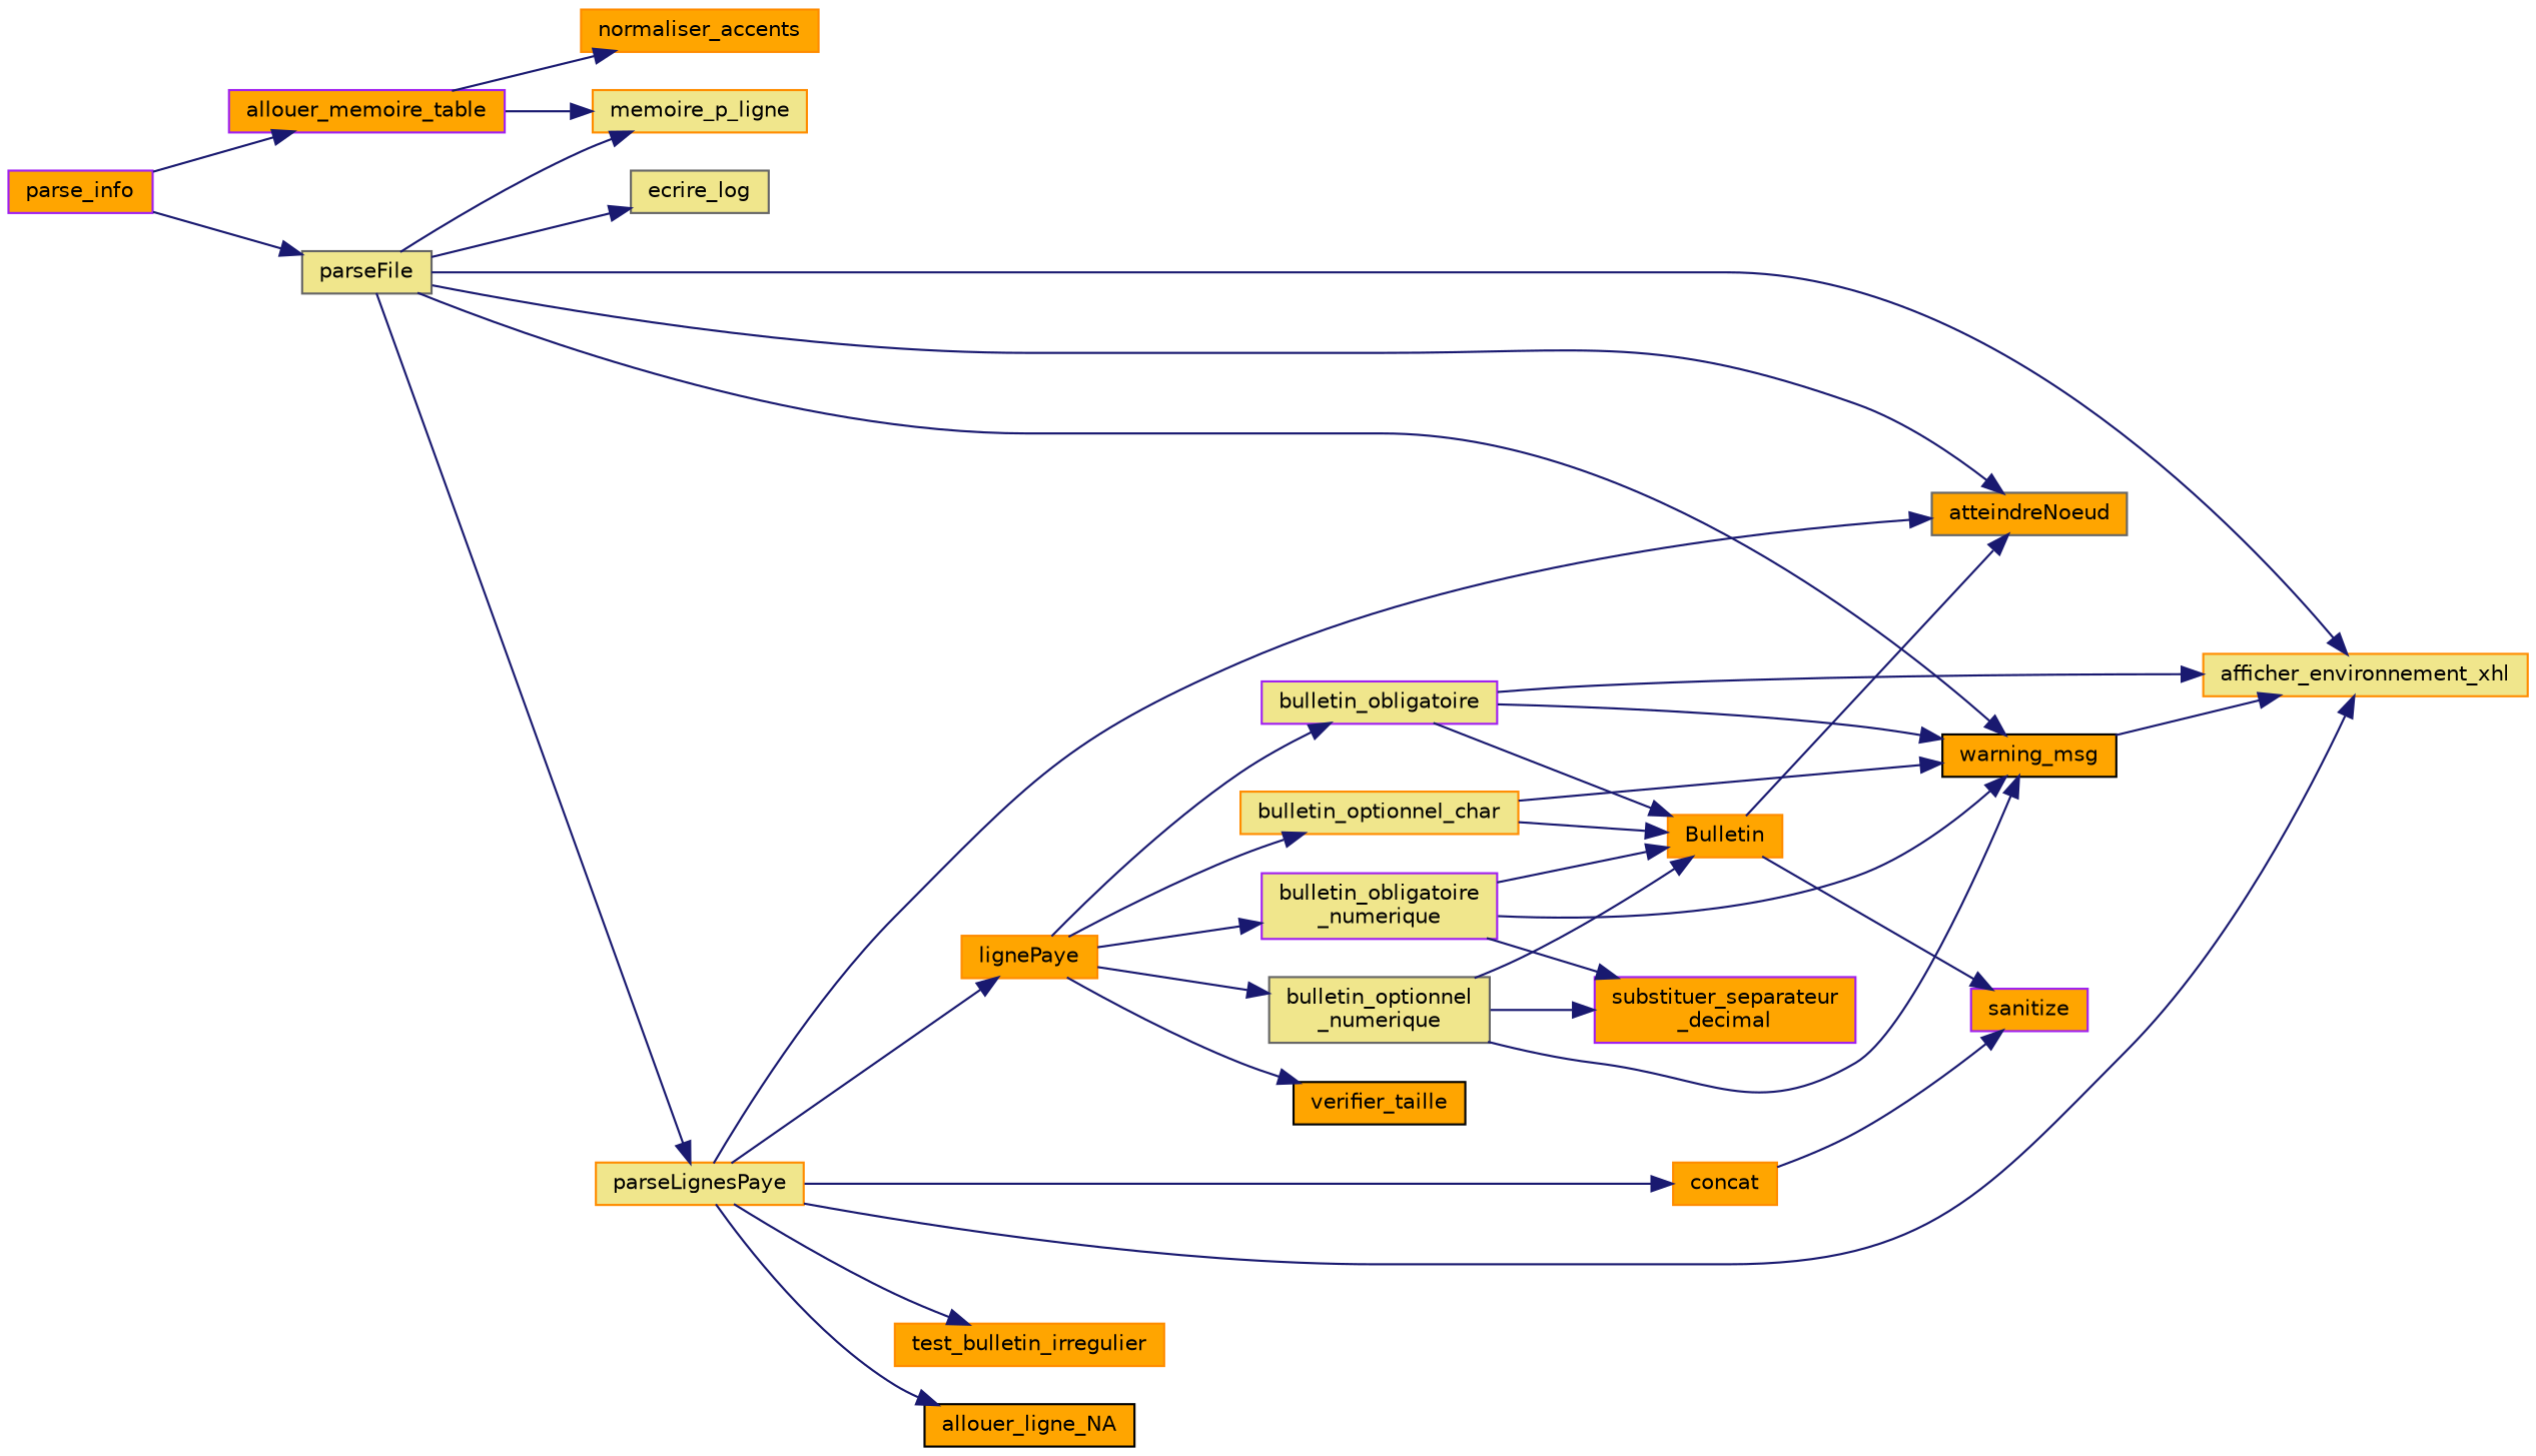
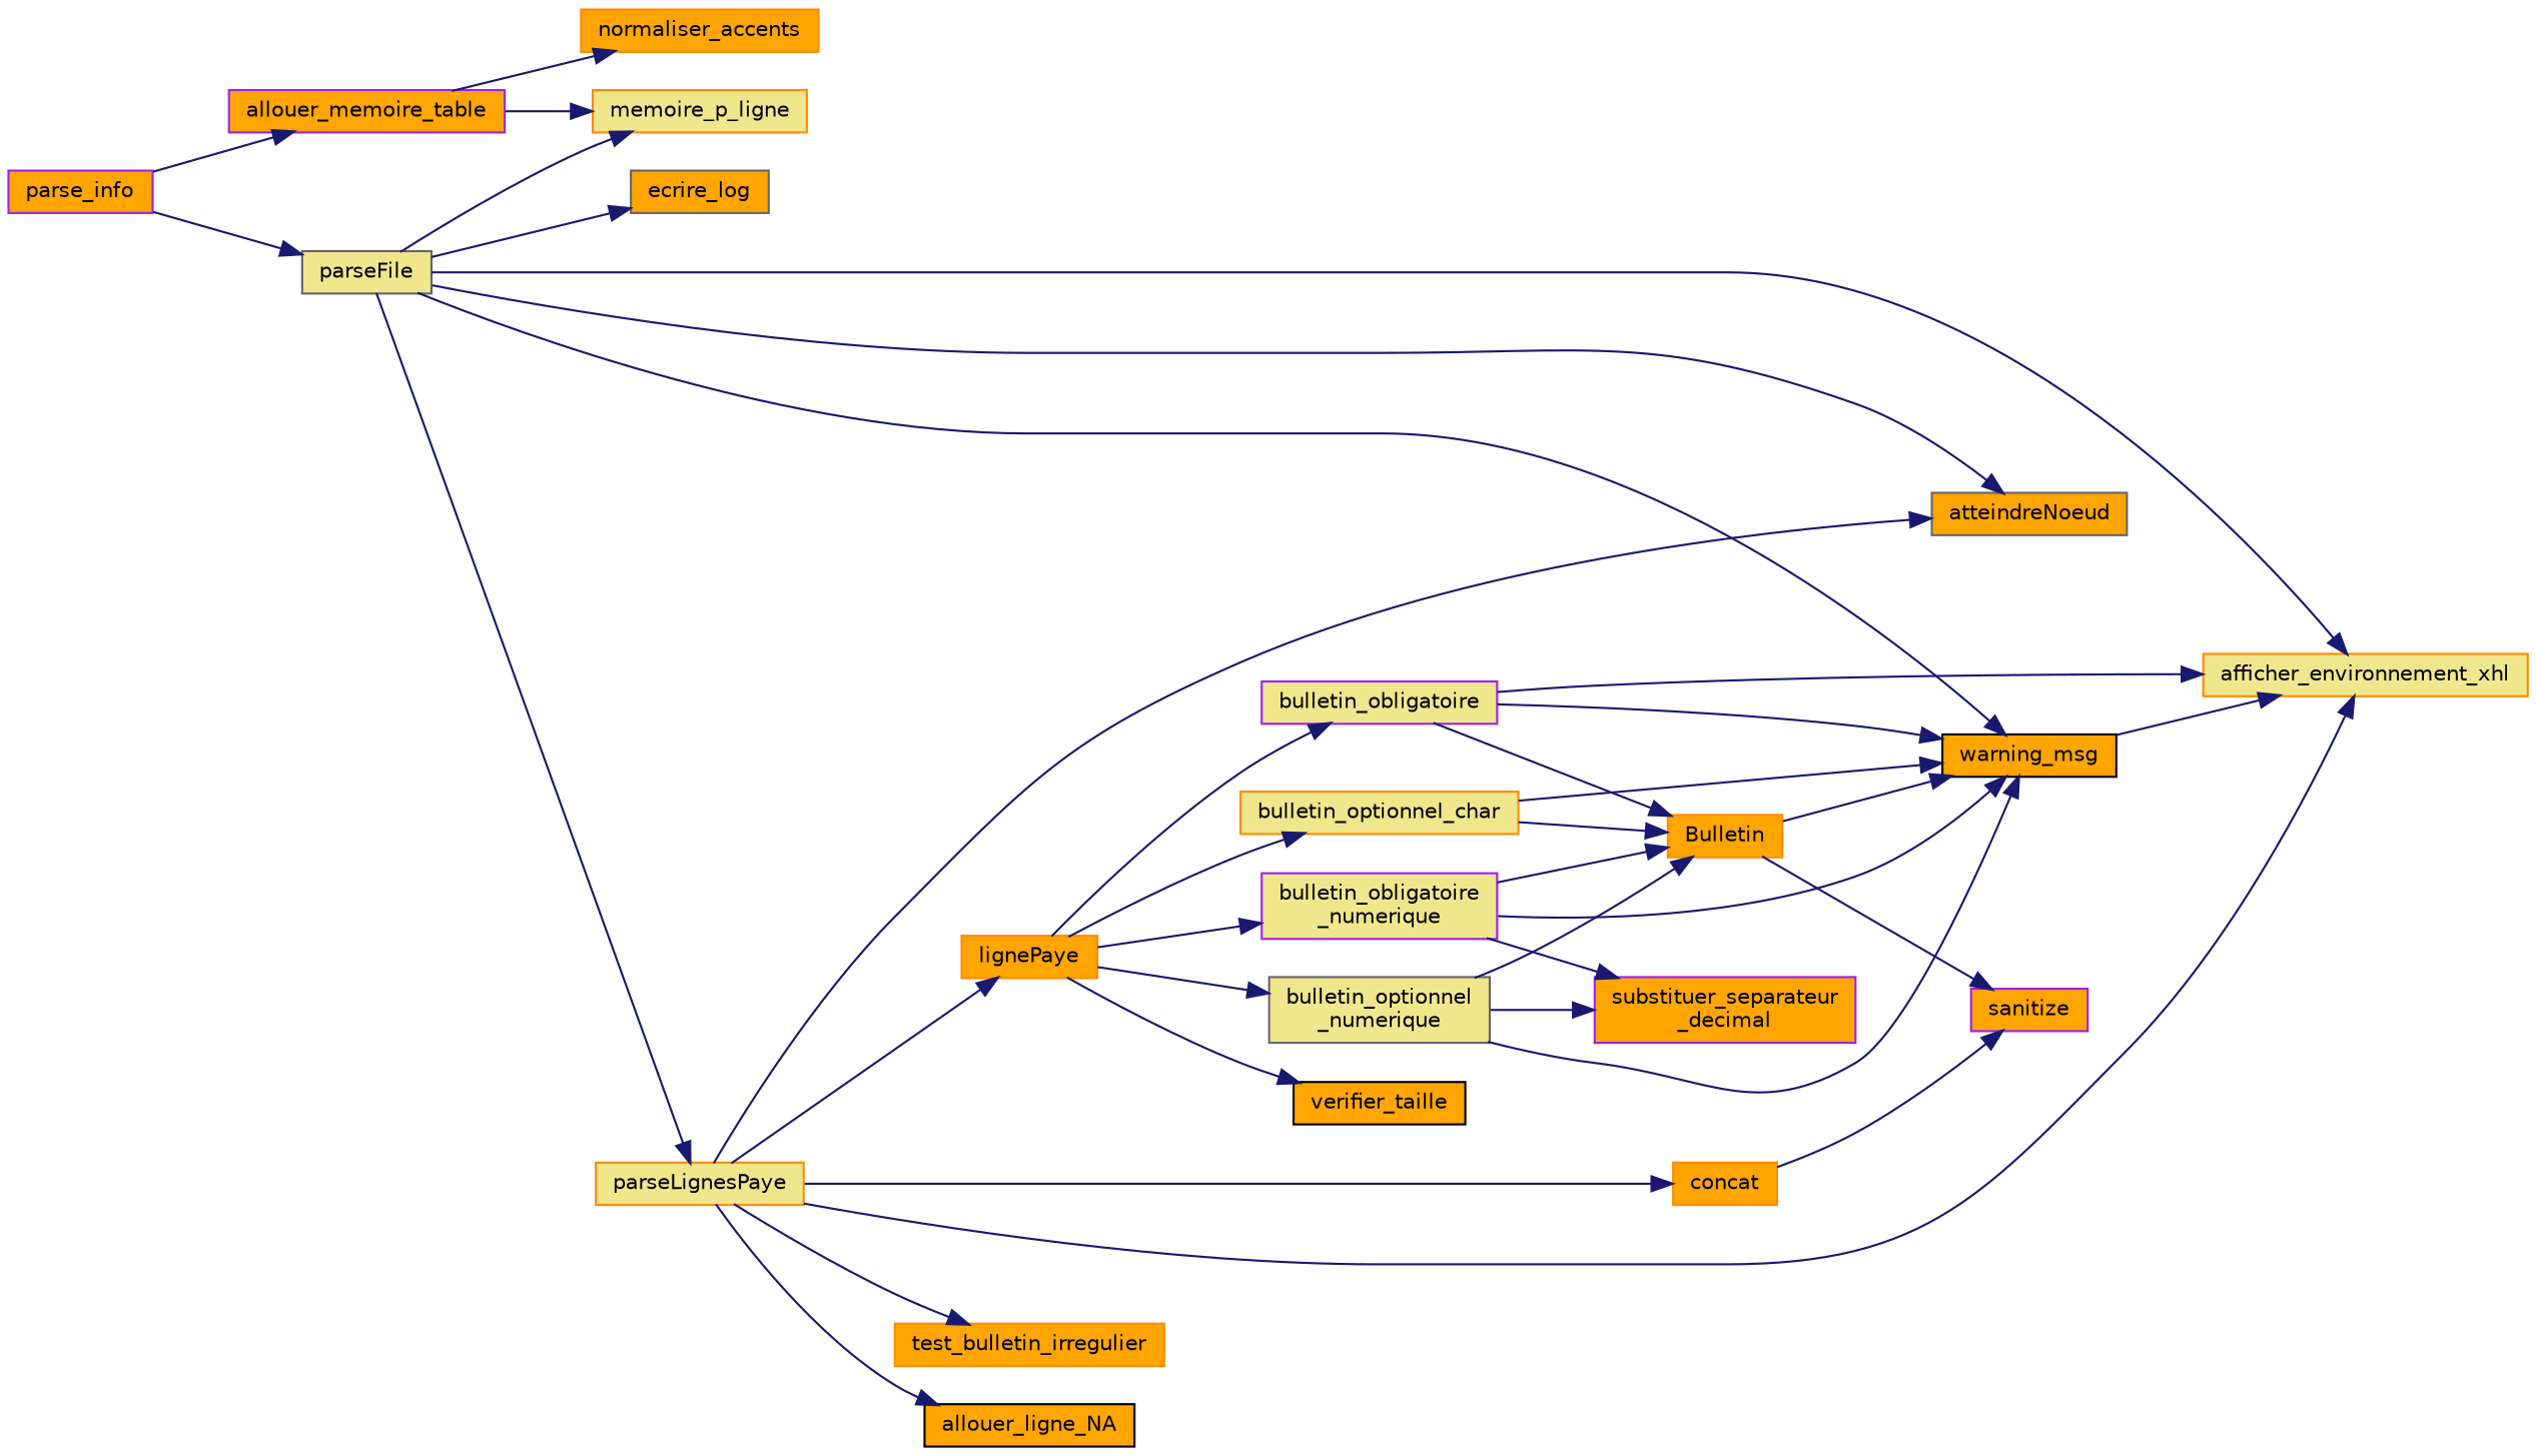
  digraph {
    rankdir=LR
    node [color=darkorange fillcolor=orange fontname=Helvetica fontsize=10 shape=record style=filled]
    edge [color=midnightblue fontname=Helvetica fontsize=10 labelfontname=Helvetica labelfontsize=10 style=solid]
    n1 [color=purple fontcolor=black height=0.2 label=parse_info width=0.4]
    n2 [color=purple height=0.2 label=allouer_memoire_table width=0.4]
    n3 [color=gray40 fillcolor=khaki height=0.2 label=parseFile width=0.4]
    n4 [height=0.2 label=normaliser_accents width=0.4]
    n5 [fillcolor=khaki height=0.2 label=memoire_p_ligne width=0.4]
    n6 [color=gray40 height=0.2 label=atteindreNoeud width=0.4]
    n7 [color=black height=0.2 label=warning_msg width=0.4]
    n8 [fillcolor=khaki height=0.2 label=afficher_environnement_xhl width=0.4]
    n9 [fillcolor=khaki height=0.2 label=parseLignesPaye width=0.4]
-   n10 [color=gray40 fillcolor=khaki height=0.2 label=ecrire_log width=0.4]
+   n10 [color=gray40 height=0.2 label=ecrire_log width=0.4]
    n11 [height=0.2 label=concat width=0.4]
    n12 [height=0.2 label=lignePaye width=0.4]
    n13 [height=0.2 label=test_bulletin_irregulier width=0.4]
    n14 [color=black height=0.2 label=allouer_ligne_NA width=0.4]
    n15 [color=purple height=0.2 label=sanitize width=0.4]
    n16 [color=purple fillcolor=khaki height=0.2 label=bulletin_obligatoire width=0.4]
    n17 [color=purple fillcolor=khaki height=0.2 label="bulletin_obligatoire\l_numerique" width=0.4]
    n18 [fillcolor=khaki height=0.2 label=bulletin_optionnel_char width=0.4]
    n19 [color=gray40 fillcolor=khaki height=0.2 label="bulletin_optionnel\l_numerique" width=0.4]
    n20 [color=black height=0.2 label=verifier_taille width=0.4]
    n21 [height=0.2 label=Bulletin width=0.4]
    n22 [color=purple height=0.2 label="substituer_separateur\l_decimal" width=0.4]
    n1 -> n2
    n1 -> n3
    n2 -> n4
    n2 -> n5
    n3 -> n5
    n3 -> n6
    n3 -> n7
    n3 -> n8
    n3 -> n9
    n3 -> n10
    n7 -> n8
    n9 -> n6
    n9 -> n8
    n9 -> n11
    n9 -> n12
    n9 -> n13
    n9 -> n14
    n11 -> n15
    n12 -> n16
    n12 -> n17
    n12 -> n18
    n12 -> n19
    n12 -> n20
    n16 -> n7
    n16 -> n8
    n16 -> n21
    n17 -> n7
    n17 -> n21
    n17 -> n22
    n18 -> n7
    n18 -> n21
    n19 -> n7
    n19 -> n21
    n19 -> n22
-   n21 -> n6
+   n21 -> n7
    n21 -> n15
  }
